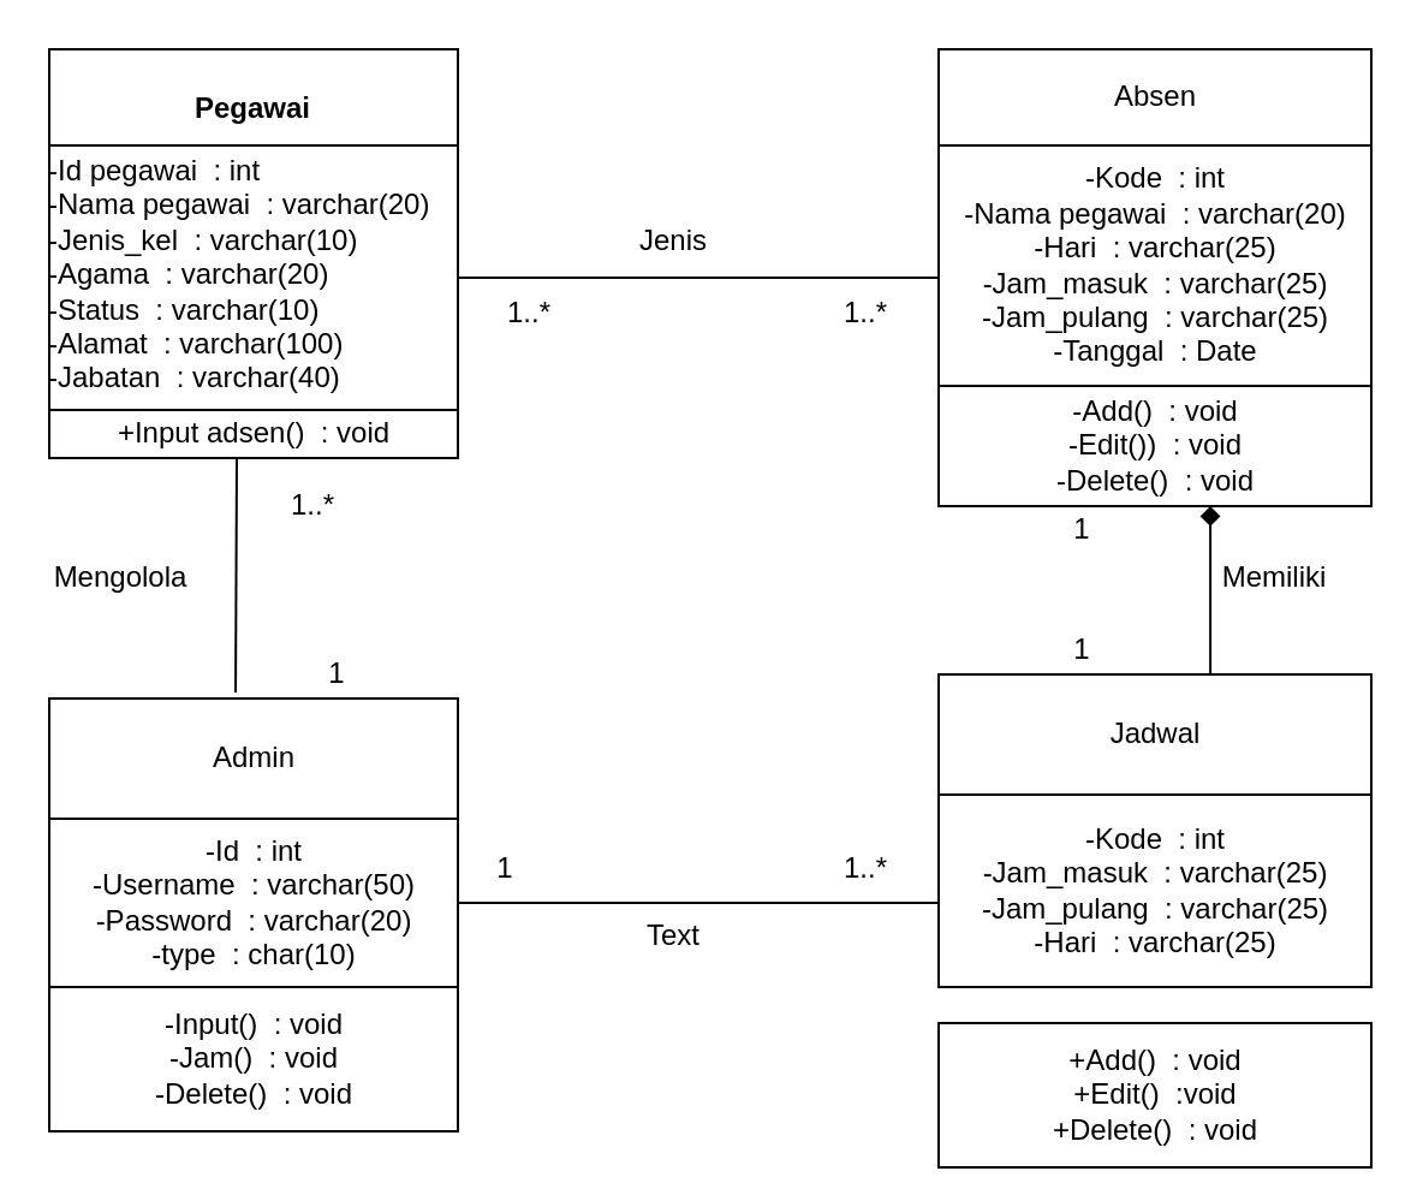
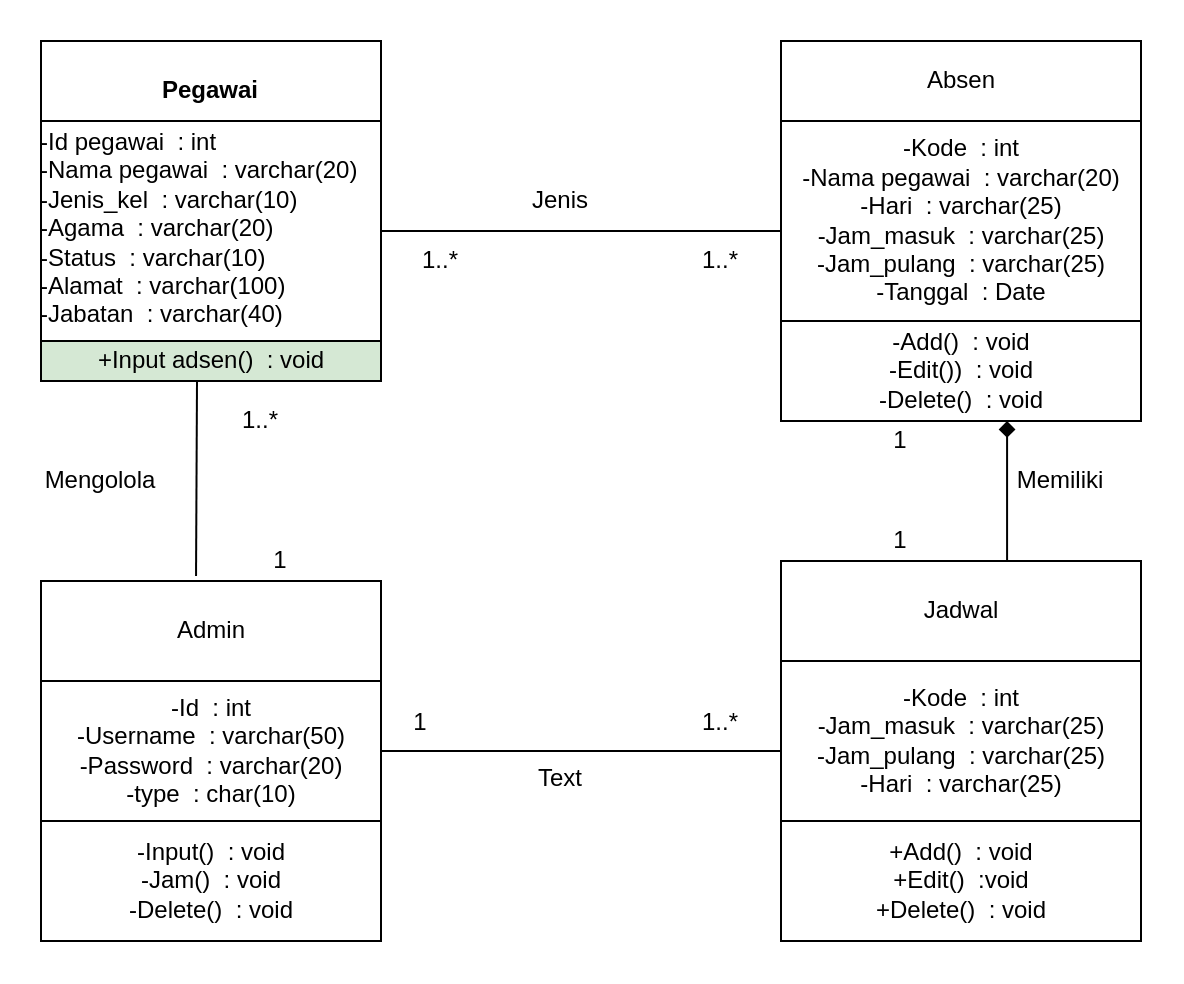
  <mxCell id="0" />
  <mxCell id="1" parent="0" />
  <mxCell id="2" value="&lt;p style=&quot;margin: 0px ; margin-top: 4px ; text-align: center&quot;&gt;&lt;br&gt;&lt;b&gt;Pegawai&lt;/b&gt;&lt;/p&gt;" style="verticalAlign=top;align=left;overflow=fill;fontSize=12;fontFamily=Helvetica;html=1;" vertex="1" parent="1"><mxGeometry y="20" width="170" height="40" as="geometry" x="20" /></mxCell>
  <mxCell id="3" value="&lt;p style=&quot;margin: 0px ; margin-top: 4px ; text-align: center&quot;&gt;&lt;/p&gt;-Id pegawai&amp;nbsp; : int&lt;br&gt;-Nama pegawai&amp;nbsp; : varchar(20)&lt;br&gt;-Jenis_kel&amp;nbsp; : varchar(10)&lt;br&gt;-Agama&amp;nbsp; : varchar(20)&lt;br&gt;-Status&amp;nbsp; : varchar(10)&lt;br&gt;-Alamat&amp;nbsp; : varchar(100)&lt;br&gt;-Jabatan&amp;nbsp; : varchar(40)" style="verticalAlign=top;align=left;overflow=fill;fontSize=12;fontFamily=Helvetica;html=1;" vertex="1" parent="1"><mxGeometry y="60" width="170" height="110" as="geometry" x="20" /></mxCell>
- <mxCell id="4" value="+Input adsen()&amp;nbsp; : void" style="html=1;" vertex="1" parent="1"><mxGeometry y="170" width="170" height="20" as="geometry" x="20" /></mxCell>
+ <mxCell id="4" value="+Input adsen()&amp;nbsp; : void" style="html=1;fillColor=#d5e8d4;" vertex="1" parent="1"><mxGeometry y="170" width="170" height="20" as="geometry" x="20" /></mxCell>
  <mxCell id="5" value="Absen" style="html=1;" vertex="1" parent="1"><mxGeometry x="390" y="20" width="180" height="40" as="geometry" /></mxCell>
  <mxCell id="6" value="-Kode&amp;nbsp; : int&lt;br&gt;-Nama pegawai&amp;nbsp; : varchar(20)&lt;br&gt;-Hari&amp;nbsp; : varchar(25)&lt;br&gt;-Jam_masuk&amp;nbsp; : varchar(25)&lt;br&gt;-Jam_pulang&amp;nbsp; : varchar(25)&lt;br&gt;-Tanggal&amp;nbsp; : Date" style="html=1;" vertex="1" parent="1"><mxGeometry x="390" y="60" width="180" height="100" as="geometry" /></mxCell>
  <mxCell id="7" value="-Add()&amp;nbsp; : void&lt;br&gt;-Edit())&amp;nbsp; : void&lt;br&gt;-Delete()&amp;nbsp; : void" style="html=1;" vertex="1" parent="1"><mxGeometry x="390" y="160" width="180" height="50" as="geometry" /></mxCell>
  <mxCell id="8" value="Jadwal" style="html=1;" vertex="1" parent="1"><mxGeometry x="390" y="280" width="180" height="50" as="geometry" /></mxCell>
  <mxCell id="9" value="-Kode&amp;nbsp; : int&lt;br&gt;-Jam_masuk&amp;nbsp; : varchar(25)&lt;br&gt;-Jam_pulang&amp;nbsp; : varchar(25)&lt;br&gt;-Hari&amp;nbsp; : varchar(25)" style="html=1;" vertex="1" parent="1"><mxGeometry x="390" y="330" width="180" height="80" as="geometry" /></mxCell>
- <mxCell id="10" value="+Add()&amp;nbsp; : void&lt;br&gt;+Edit()&amp;nbsp; :void&lt;br&gt;+Delete()&amp;nbsp; : void" style="html=1;" vertex="1" parent="1"><mxGeometry x="390" y="425" width="180" height="60" as="geometry" /></mxCell>
+ <mxCell id="10" value="+Add()&amp;nbsp; : void&lt;br&gt;+Edit()&amp;nbsp; :void&lt;br&gt;+Delete()&amp;nbsp; : void" style="html=1;" vertex="1" parent="1"><mxGeometry x="390" y="410" width="180" height="60" as="geometry" /></mxCell>
  <mxCell id="11" value="Admin" style="html=1;" vertex="1" parent="1"><mxGeometry y="290" width="170" height="50" as="geometry" x="20" /></mxCell>
  <mxCell id="12" value="-Id&amp;nbsp; : int&lt;br&gt;-Username&amp;nbsp; : varchar(50)&lt;br&gt;-Password&amp;nbsp; : varchar(20)&lt;br&gt;-type&amp;nbsp; : char(10)" style="html=1;" vertex="1" parent="1"><mxGeometry y="340" width="170" height="70" as="geometry" x="20" /></mxCell>
  <mxCell id="13" value="-Input()&amp;nbsp; : void&lt;br&gt;-Jam()&amp;nbsp; : void&lt;br&gt;-Delete()&amp;nbsp; : void" style="html=1;" vertex="1" parent="1"><mxGeometry y="410" width="170" height="60" as="geometry" x="20" /></mxCell>
  <mxCell id="14" value="" style="line;strokeWidth=1;fillColor=none;align=left;verticalAlign=middle;spacingTop=-1;spacingLeft=3;spacingRight=3;rotatable=0;labelPosition=right;points=[];portConstraint=eastwest;" vertex="1" parent="1"><mxGeometry x="190" y="371" width="200" height="8" as="geometry" /></mxCell>
  <mxCell id="15" value="" style="line;strokeWidth=1;fillColor=none;align=left;verticalAlign=middle;spacingTop=-1;spacingLeft=3;spacingRight=3;rotatable=0;labelPosition=right;points=[];portConstraint=eastwest;" vertex="1" parent="1"><mxGeometry x="190" y="20" width="200" height="190" as="geometry" /></mxCell>
  <mxCell id="16" value="" style="endArrow=none;html=1;exitX=0.456;exitY=-0.05;exitDx=0;exitDy=0;exitPerimeter=0;" edge="1" parent="1" source="11"><mxGeometry width="50" height="50" relative="1" as="geometry"><mxPoint x="230" y="130" as="sourcePoint" /><mxPoint x="98" y="190" as="targetPoint" /></mxGeometry></mxCell>
  <mxCell id="17" value="" style="endArrow=diamond;html=1;exitX=0.628;exitY=-0.004;exitDx=0;exitDy=0;exitPerimeter=0;entryX=0.628;entryY=1;entryDx=0;entryDy=0;entryPerimeter=0;" edge="1" parent="1" source="8" target="7"><mxGeometry width="50" height="50" relative="1" as="geometry"><mxPoint x="230" y="160" as="sourcePoint" /><mxPoint x="280" y="110" as="targetPoint" /></mxGeometry></mxCell>
  <mxCell id="18" value="1" style="text;html=1;strokeColor=none;fillColor=none;align=center;verticalAlign=middle;whiteSpace=wrap;rounded=0;" vertex="1" parent="1"><mxGeometry x="430" y="210" width="40" height="20" as="geometry" /></mxCell>
  <mxCell id="19" value="1" style="text;html=1;strokeColor=none;fillColor=none;align=center;verticalAlign=middle;whiteSpace=wrap;rounded=0;" vertex="1" parent="1"><mxGeometry x="430" y="260" width="40" height="20" as="geometry" /></mxCell>
  <mxCell id="20" value="Memiliki" style="text;html=1;strokeColor=none;fillColor=none;align=center;verticalAlign=middle;whiteSpace=wrap;rounded=0;" vertex="1" parent="1"><mxGeometry x="510" y="230" width="40" height="20" as="geometry" /></mxCell>
  <mxCell id="21" value="1..*" style="text;html=1;strokeColor=none;fillColor=none;align=center;verticalAlign=middle;whiteSpace=wrap;rounded=0;" vertex="1" parent="1"><mxGeometry x="200" y="120" width="40" height="20" as="geometry" /></mxCell>
  <mxCell id="22" value="1..*" style="text;html=1;strokeColor=none;fillColor=none;align=center;verticalAlign=middle;whiteSpace=wrap;rounded=0;" vertex="1" parent="1"><mxGeometry x="340" y="120" width="40" height="20" as="geometry" /></mxCell>
  <mxCell id="23" value="Jenis" style="text;html=1;strokeColor=none;fillColor=none;align=center;verticalAlign=middle;whiteSpace=wrap;rounded=0;" vertex="1" parent="1"><mxGeometry x="260" y="90" width="40" height="20" as="geometry" /></mxCell>
  <mxCell id="24" value="1..*" style="text;html=1;strokeColor=none;fillColor=none;align=center;verticalAlign=middle;whiteSpace=wrap;rounded=0;" vertex="1" parent="1"><mxGeometry x="110" y="200" width="40" height="20" as="geometry" /></mxCell>
  <mxCell id="25" value="1" style="text;html=1;strokeColor=none;fillColor=none;align=center;verticalAlign=middle;whiteSpace=wrap;rounded=0;" vertex="1" parent="1"><mxGeometry x="120" y="270" width="40" height="20" as="geometry" /></mxCell>
  <mxCell id="26" value="Mengolola" style="text;html=1;strokeColor=none;fillColor=none;align=center;verticalAlign=middle;whiteSpace=wrap;rounded=0;" vertex="1" parent="1"><mxGeometry x="30" y="230" width="40" height="20" as="geometry" /></mxCell>
  <mxCell id="27" value="1" style="text;html=1;strokeColor=none;fillColor=none;align=center;verticalAlign=middle;whiteSpace=wrap;rounded=0;" vertex="1" parent="1"><mxGeometry x="190" y="351" width="40" height="20" as="geometry" /></mxCell>
  <mxCell id="28" value="1..*" style="text;html=1;strokeColor=none;fillColor=none;align=center;verticalAlign=middle;whiteSpace=wrap;rounded=0;" vertex="1" parent="1"><mxGeometry x="340" y="351" width="40" height="20" as="geometry" /></mxCell>
  <mxCell id="29" value="Text" style="text;html=1;strokeColor=none;fillColor=none;align=center;verticalAlign=middle;whiteSpace=wrap;rounded=0;" vertex="1" parent="1"><mxGeometry x="260" y="379" width="40" height="20" as="geometry" /></mxCell>
